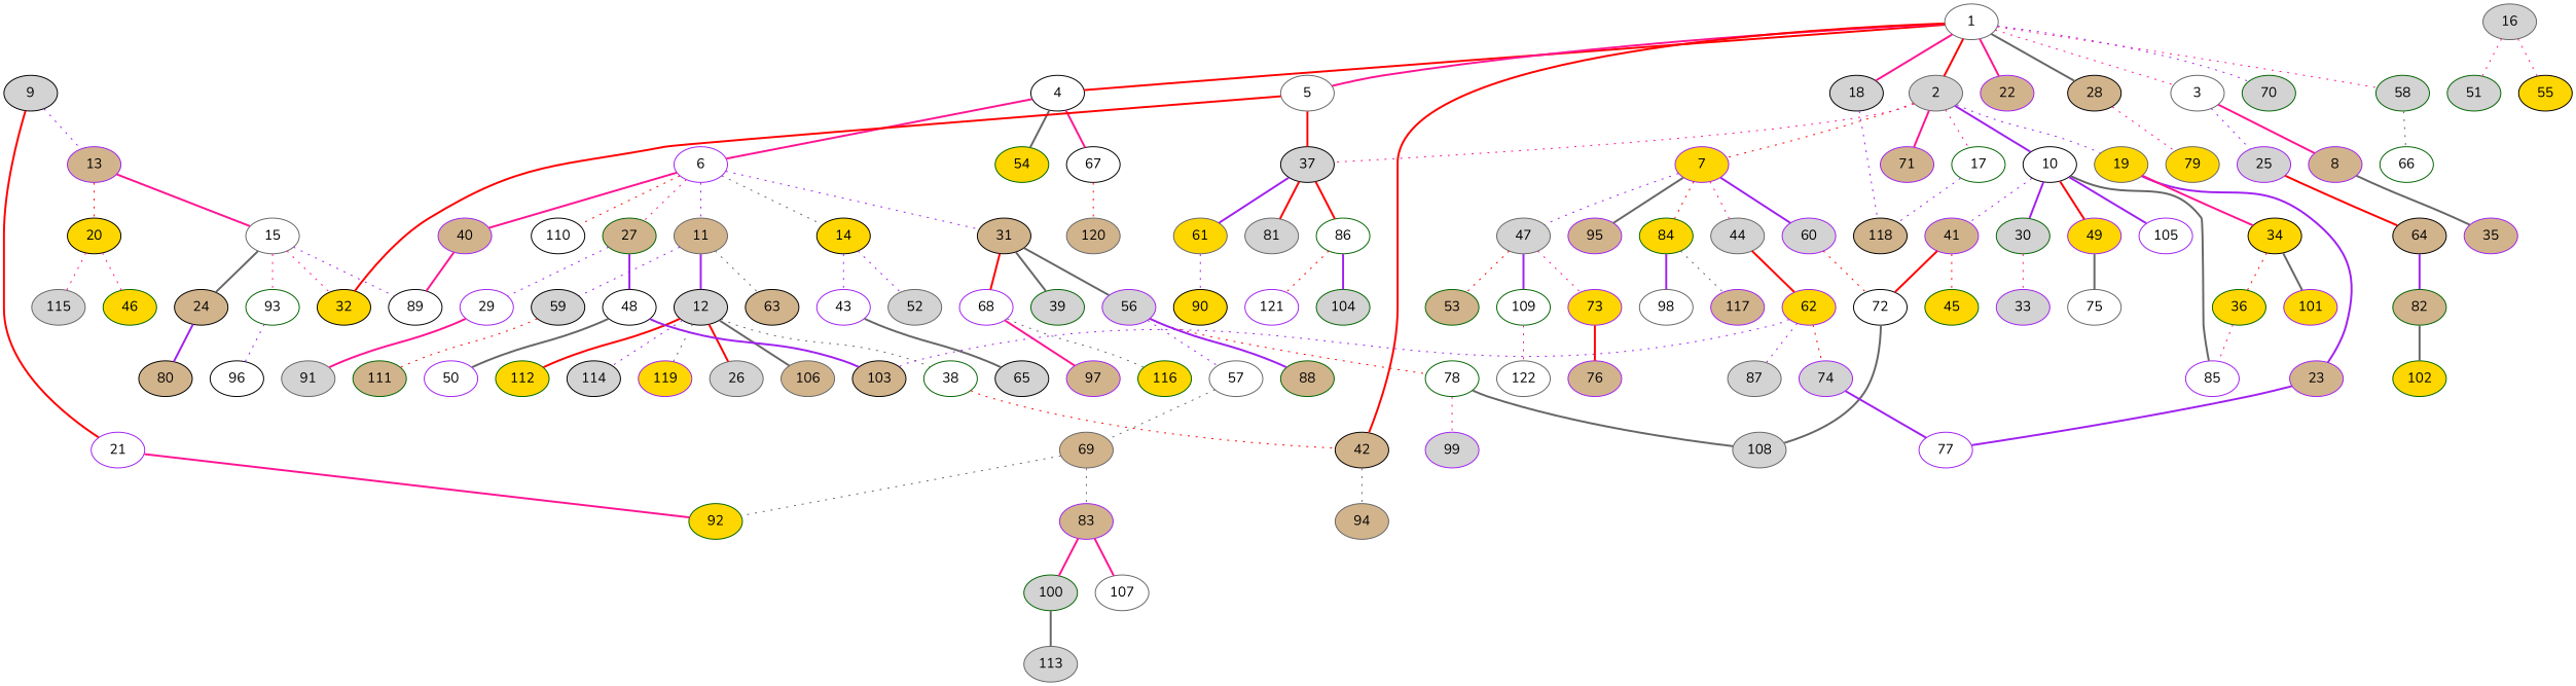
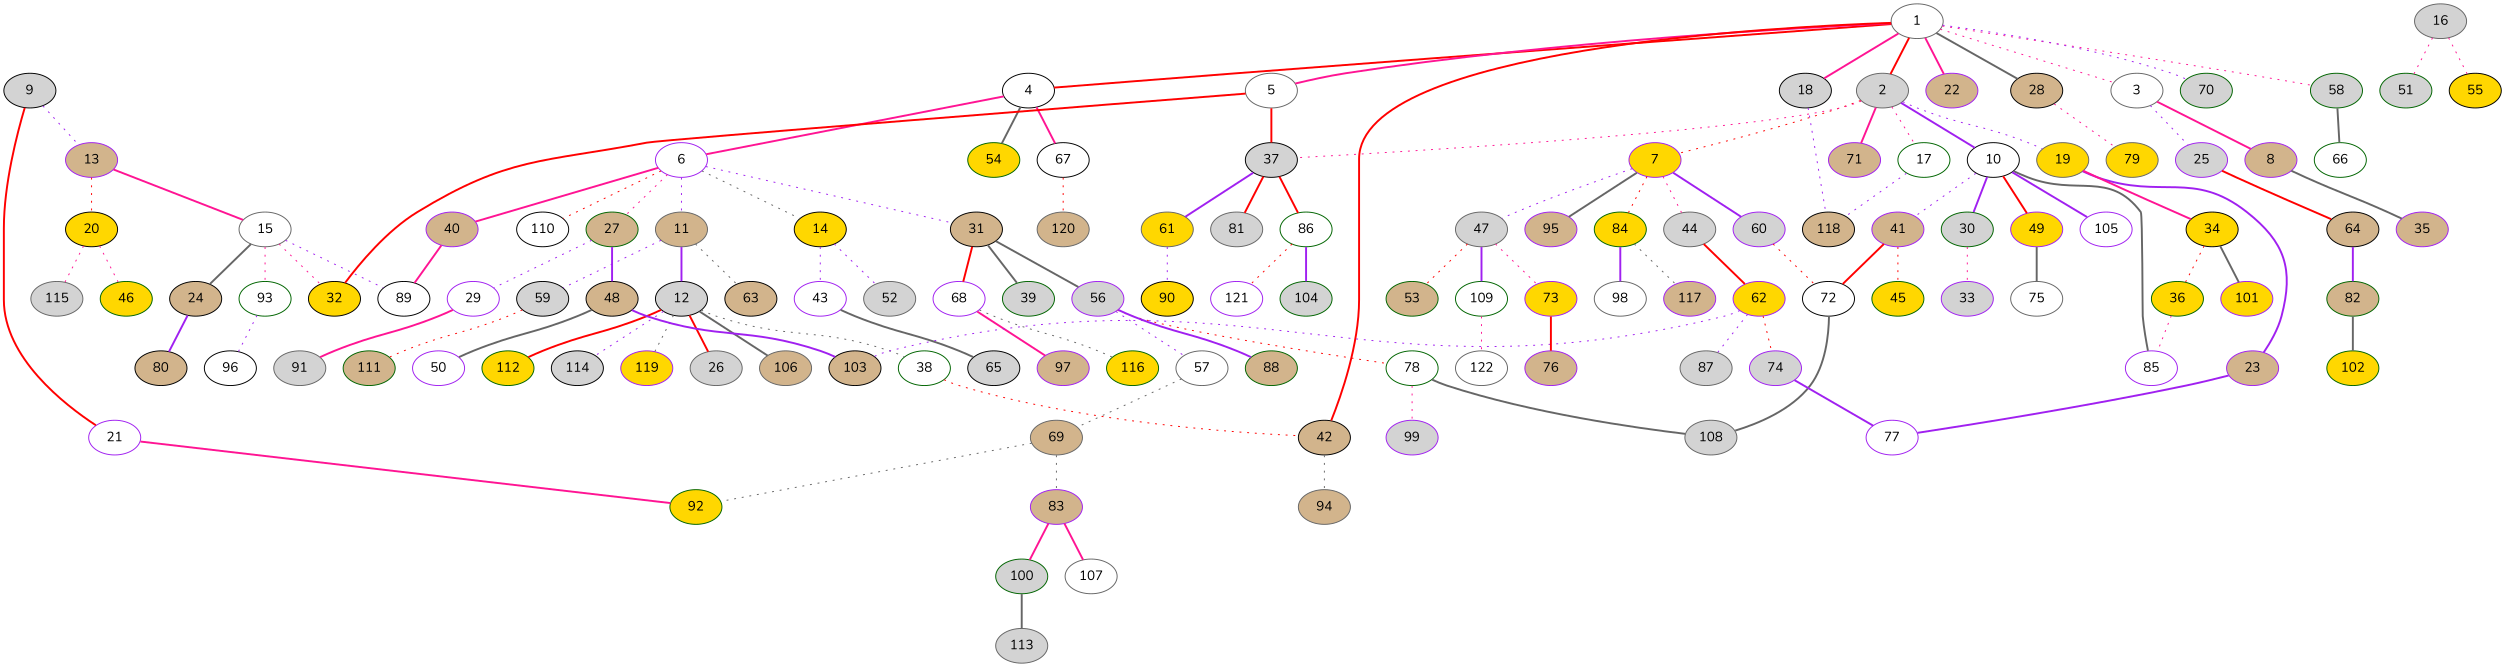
  graph {
    fontname=Nunito
    node [color=purple fillcolor=white fontname=Nunito style=filled]
    edge [color=purple fontname=Nunito style=bold]
    1 [color=gray40]
    2 [color=gray40 fillcolor=lightgrey]
    3 [color=gray40]
    4 [color=black]
    5 [color=gray40]
    18 [color=black fillcolor=lightgrey]
    22 [fillcolor=tan]
    28 [color=black fillcolor=tan]
    42 [color=black fillcolor=tan]
    58 [color=darkgreen fillcolor=lightgrey]
    70 [color=darkgreen fillcolor=lightgrey]
    7 [fillcolor=gold]
    10 [color=black]
    17 [color=darkgreen]
    19 [color=gray40 fillcolor=gold]
    37 [color=black fillcolor=lightgrey]
    71 [fillcolor=tan]
    8 [fillcolor=tan]
    25 [fillcolor=lightgrey]
    6
    54 [color=darkgreen fillcolor=gold]
    67 [color=black]
    32 [color=black fillcolor=gold]
    118 [color=black fillcolor=tan]
    79 [color=gray40 fillcolor=gold]
    94 [color=gray40 fillcolor=tan]
    66 [color=darkgreen]
    44 [color=gray40 fillcolor=lightgrey]
    47 [color=gray40 fillcolor=lightgrey]
    60 [fillcolor=lightgrey]
    84 [color=darkgreen fillcolor=gold]
    95 [fillcolor=tan]
    30 [color=darkgreen fillcolor=lightgrey]
    41 [fillcolor=tan]
    49 [fillcolor=gold]
    85
    105
    23 [fillcolor=tan]
    34 [color=black fillcolor=gold]
    61 [color=gray40 fillcolor=gold]
    81 [color=gray40 fillcolor=lightgrey]
    86 [color=darkgreen]
    35 [fillcolor=tan]
    64 [color=black fillcolor=tan]
    11 [color=gray40 fillcolor=tan]
    14 [color=black fillcolor=gold]
    27 [color=darkgreen fillcolor=tan]
    31 [color=black fillcolor=tan]
    40 [fillcolor=tan]
    110 [color=black]
    120 [color=gray40 fillcolor=tan]
    16 [color=gray40 fillcolor=lightgrey]
    51 [color=darkgreen fillcolor=lightgrey]
    55 [color=black fillcolor=gold]
    12 [color=black fillcolor=lightgrey]
    59 [color=black fillcolor=lightgrey]
    63 [color=black fillcolor=tan]
    43
    52 [color=gray40 fillcolor=lightgrey]
    29
-   48 [color=black]
+   48 [color=black fillcolor=tan]
    39 [color=darkgreen fillcolor=lightgrey]
    56 [fillcolor=lightgrey]
    68
    89 [color=black]
    9 [color=black fillcolor=lightgrey]
    13 [fillcolor=tan]
    21
    62 [fillcolor=gold]
    53 [color=darkgreen fillcolor=tan]
    73 [fillcolor=gold]
    109 [color=darkgreen]
    72 [color=black]
    98 [color=gray40]
    117 [fillcolor=tan]
    15 [color=gray40]
    20 [color=black fillcolor=gold]
    92 [color=darkgreen fillcolor=gold]
    33 [fillcolor=lightgrey]
    45 [color=darkgreen fillcolor=gold]
    75 [color=gray40]
    26 [color=gray40 fillcolor=lightgrey]
    38 [color=darkgreen]
    106 [color=gray40 fillcolor=tan]
    112 [color=darkgreen fillcolor=gold]
    114 [color=black fillcolor=lightgrey]
    119 [fillcolor=gold]
    111 [color=darkgreen fillcolor=tan]
    24 [color=black fillcolor=tan]
    93 [color=darkgreen]
    46 [color=darkgreen fillcolor=gold]
    115 [color=gray40 fillcolor=lightgrey]
    65 [color=black fillcolor=lightgrey]
    80 [color=black fillcolor=tan]
    96 [color=black]
    77
    36 [color=darkgreen fillcolor=gold]
    101 [fillcolor=gold]
    82 [color=darkgreen fillcolor=tan]
    91 [color=gray40 fillcolor=lightgrey]
    50
    103 [color=black fillcolor=tan]
    57 [color=gray40]
    78 [color=darkgreen]
    88 [color=darkgreen fillcolor=tan]
    97 [fillcolor=tan]
    116 [color=darkgreen fillcolor=gold]
    90 [color=black fillcolor=gold]
    104 [color=darkgreen fillcolor=lightgrey]
    121
    108 [color=gray40 fillcolor=lightgrey]
    74 [fillcolor=lightgrey]
    87 [color=gray40 fillcolor=lightgrey]
    76 [fillcolor=tan]
    122 [color=gray40]
    69 [color=gray40 fillcolor=tan]
    99 [fillcolor=lightgrey]
    83 [fillcolor=tan]
    102 [color=darkgreen fillcolor=gold]
    100 [color=darkgreen fillcolor=lightgrey]
    107 [color=gray40]
    113 [color=gray40 fillcolor=lightgrey]
    1 -- 2 [color=red]
    1 -- 3 [color=deeppink style=dotted]
    1 -- 4 [color=red]
    1 -- 5 [color=deeppink]
    1 -- 18 [color=deeppink]
    1 -- 22 [color=deeppink]
    1 -- 28 [color=gray40]
    1 -- 42 [color=red]
    1 -- 58 [color=deeppink style=dotted]
    1 -- 70 [style=dotted]
    2 -- 7 [color=red style=dotted]
    2 -- 10
    2 -- 17 [color=deeppink style=dotted]
    2 -- 19 [style=dotted]
    2 -- 37 [color=deeppink style=dotted]
    2 -- 71 [color=deeppink]
    3 -- 8 [color=deeppink]
    3 -- 25 [style=dotted]
    4 -- 6 [color=deeppink]
    4 -- 54 [color=gray40]
    4 -- 67 [color=deeppink]
    5 -- 37 [color=red]
    5 -- 32 [color=red]
    18 -- 118 [style=dotted]
    28 -- 79 [color=deeppink style=dotted]
    42 -- 94 [color=gray40 style=dotted]
-   58 -- 66 [color=gray40 style=dotted]
+   58 -- 66 [color=gray40]
    7 -- 44 [color=deeppink style=dotted]
    7 -- 47 [style=dotted]
    7 -- 60
    7 -- 84 [color=red style=dotted]
    7 -- 95 [color=gray40]
    10 -- 30
    10 -- 41 [style=dotted]
    10 -- 49 [color=red]
    10 -- 85 [color=gray40]
    10 -- 105
    17 -- 118 [style=dotted]
    19 -- 23
    19 -- 34 [color=deeppink]
    37 -- 61
    37 -- 81 [color=red]
    37 -- 86 [color=red]
    8 -- 35 [color=gray40]
    25 -- 64 [color=red]
    6 -- 11 [style=dotted]
    6 -- 14 [color=gray40 style=dotted]
    6 -- 27 [color=deeppink style=dotted]
    6 -- 31 [style=dotted]
    6 -- 40 [color=deeppink]
    6 -- 110 [color=red style=dotted]
    67 -- 120 [color=red style=dotted]
    44 -- 62 [color=red]
    47 -- 53 [color=red style=dotted]
    47 -- 73 [color=deeppink style=dotted]
    47 -- 109
    60 -- 72 [color=red style=dotted]
    84 -- 98
    84 -- 117 [color=gray40 style=dotted]
    30 -- 33 [color=deeppink style=dotted]
    41 -- 72 [color=red]
    41 -- 45 [color=red style=dotted]
    49 -- 75 [color=gray40]
    23 -- 77
    34 -- 36 [color=red style=dotted]
    34 -- 101 [color=gray40]
    61 -- 90 [style=dotted]
    86 -- 104
    86 -- 121 [color=red style=dotted]
    64 -- 82
    11 -- 12
    11 -- 59 [style=dotted]
    11 -- 63 [color=gray40 style=dotted]
    14 -- 43 [style=dotted]
    14 -- 52 [style=dotted]
    27 -- 29 [style=dotted]
    27 -- 48
    31 -- 39 [color=gray40]
    31 -- 56 [color=gray40]
    31 -- 68 [color=red]
    40 -- 89 [color=deeppink]
    16 -- 51 [color=deeppink style=dotted]
    16 -- 55 [color=deeppink style=dotted]
    12 -- 26 [color=red]
    12 -- 38 [color=gray40 style=dotted]
    12 -- 106 [color=gray40]
    12 -- 112 [color=red]
    12 -- 114 [style=dotted]
    12 -- 119 [color=gray40 style=dotted]
    59 -- 111 [color=red style=dotted]
    43 -- 65 [color=gray40]
    29 -- 91 [color=deeppink]
    48 -- 50 [color=gray40]
    48 -- 103
    56 -- 57 [style=dotted]
    56 -- 78 [color=red style=dotted]
    56 -- 88
    68 -- 97 [color=deeppink]
    68 -- 116 [color=gray40 style=dotted]
    9 -- 13 [style=dotted]
    9 -- 21 [color=red]
    13 -- 15 [color=deeppink]
    13 -- 20 [color=red style=dotted]
    21 -- 92 [color=deeppink]
    62 -- 103 [style=dotted]
    62 -- 74 [color=red style=dotted]
    62 -- 87 [style=dotted]
    73 -- 76 [color=red]
    109 -- 122 [color=deeppink style=dotted]
    72 -- 108 [color=gray40]
    15 -- 32 [color=deeppink style=dotted]
    15 -- 89 [style=dotted]
    15 -- 24 [color=gray40]
    15 -- 93 [color=deeppink style=dotted]
    20 -- 46 [color=deeppink style=dotted]
    20 -- 115 [color=deeppink style=dotted]
    38 -- 42 [color=red style=dotted]
    24 -- 80
    93 -- 96 [style=dotted]
    36 -- 85 [color=deeppink style=dotted]
    82 -- 102 [color=gray40]
    57 -- 69 [color=gray40 style=dotted]
    78 -- 108 [color=gray40]
    78 -- 99 [color=deeppink style=dotted]
    74 -- 77
    69 -- 92 [color=gray40 style=dotted]
    69 -- 83 [color=gray40 style=dotted]
    83 -- 100 [color=deeppink]
    83 -- 107 [color=deeppink]
    100 -- 113 [color=gray40]
  }
